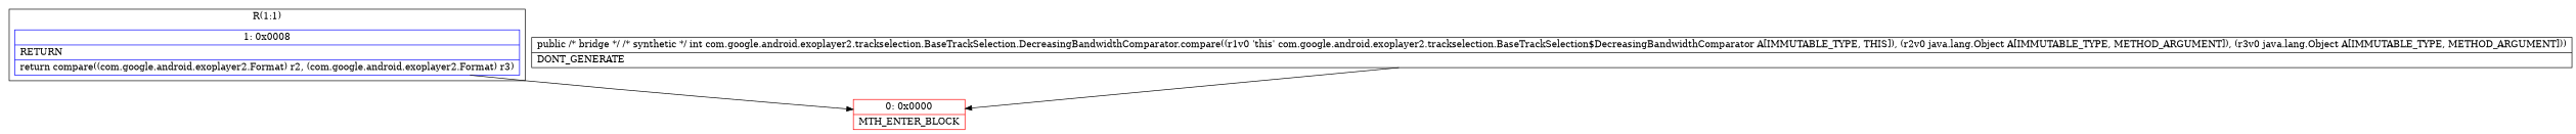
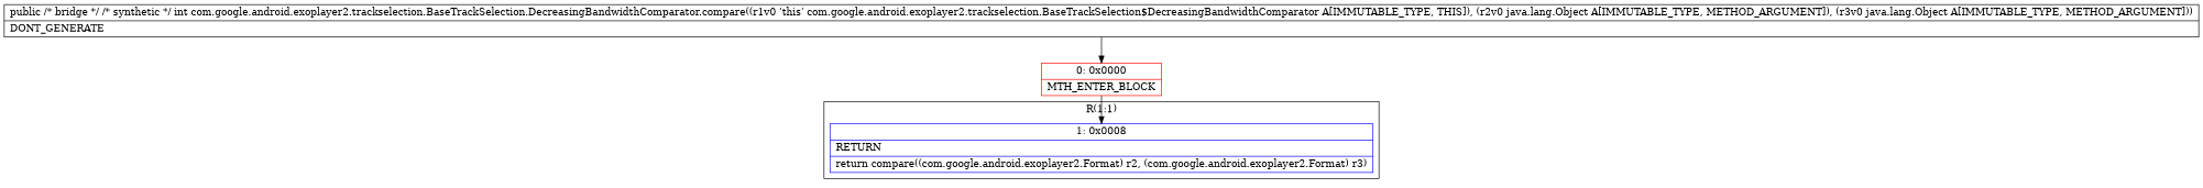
  digraph {
    node [shape=record]
    n1 [color=blue label="{1\:\ 0x0008|RETURN\l|return compare((com.google.android.exoplayer2.Format) r2, (com.google.android.exoplayer2.Format) r3)\l}"]
    n2 [color=red label="{0\:\ 0x0000|MTH_ENTER_BLOCK\l}"]
    n3 [label="{public \/* bridge *\/ \/* synthetic *\/ int com.google.android.exoplayer2.trackselection.BaseTrackSelection.DecreasingBandwidthComparator.compare((r1v0 'this' com.google.android.exoplayer2.trackselection.BaseTrackSelection$DecreasingBandwidthComparator A[IMMUTABLE_TYPE, THIS]), (r2v0 java.lang.Object A[IMMUTABLE_TYPE, METHOD_ARGUMENT]), (r3v0 java.lang.Object A[IMMUTABLE_TYPE, METHOD_ARGUMENT]))  | DONT_GENERATE\l}"]
    subgraph cluster_1 {
      label="R(1:1)"
      n1
    }
-   n1 -> n2
+   n2 -> n1
    n3 -> n2
  }
